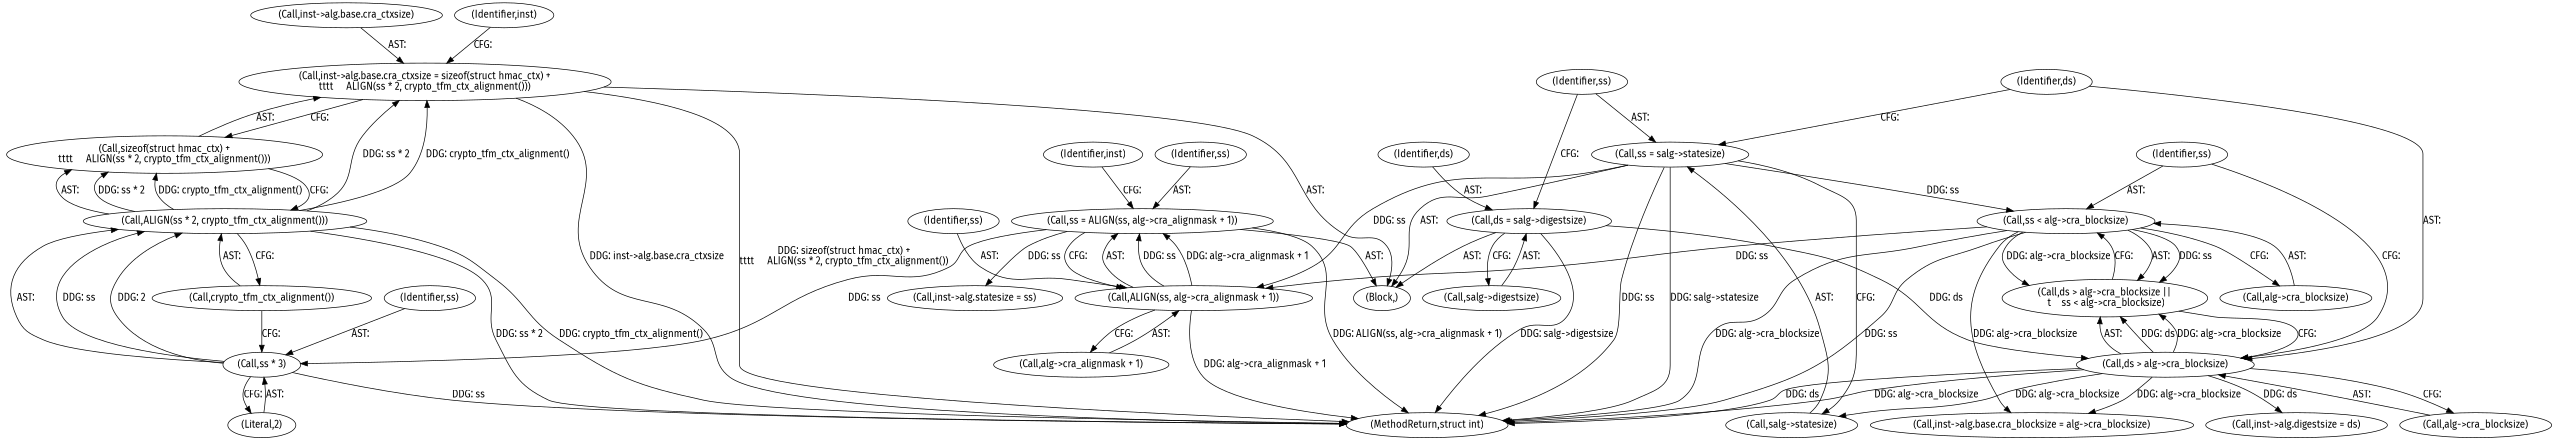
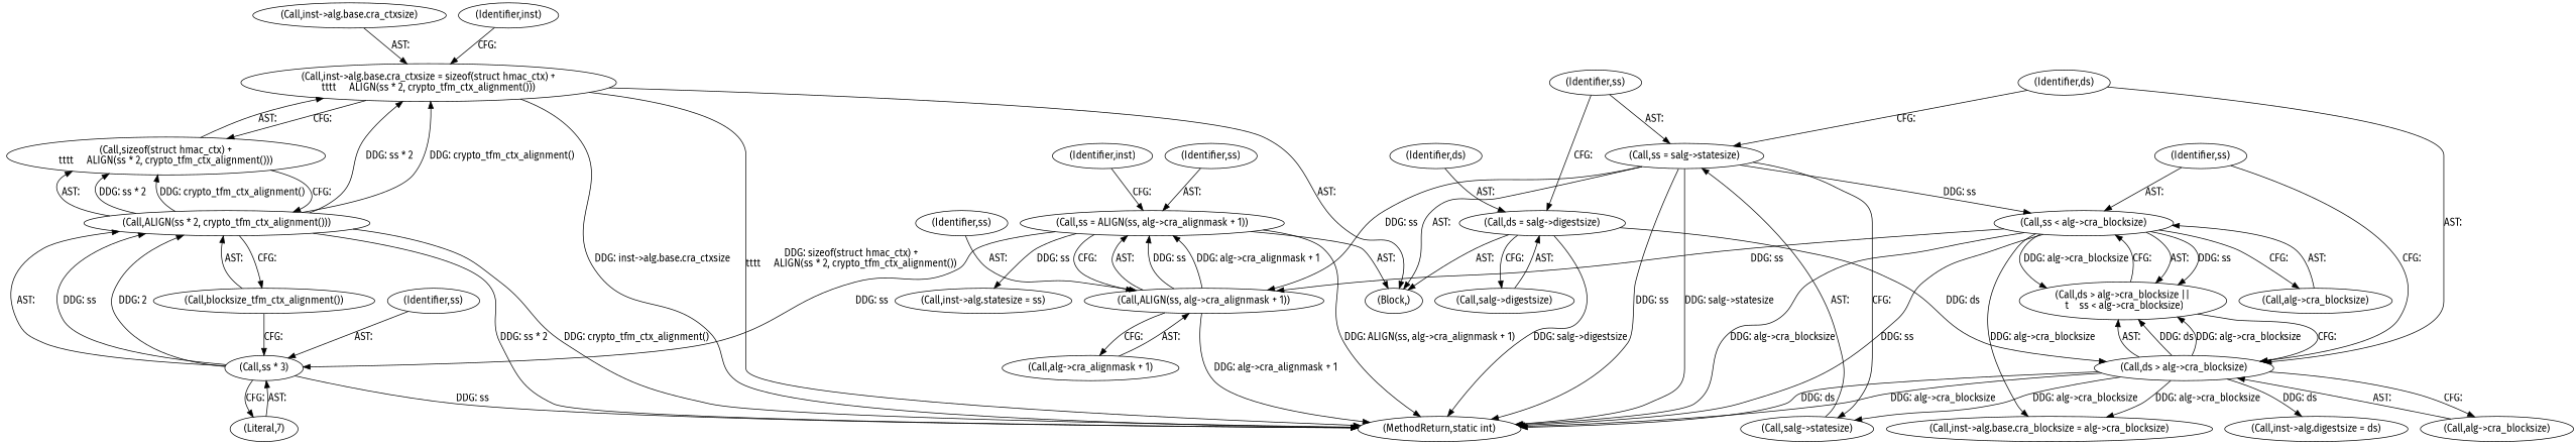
  digraph {
    fontname="Fira Sans"
    node [fontname="Fira Sans"]
    edge [fontname="Fira Sans"]
    n1 [label="(Call,inst->alg.base.cra_ctxsize = sizeof(struct hmac_ctx) +\n\t\t\t\t     ALIGN(ss * 2, crypto_tfm_ctx_alignment()))"]
    n2 [label="(Call,sizeof(struct hmac_ctx) +\n\t\t\t\t     ALIGN(ss * 2, crypto_tfm_ctx_alignment()))"]
-   n3 [label="(MethodReturn,struct int)"]
+   n3 [label="(MethodReturn,static int)"]
    n4 [label="(Block,)"]
    n5 [label="(Call,ALIGN(ss * 2, crypto_tfm_ctx_alignment()))"]
-   n6 [label="(Call,crypto_tfm_ctx_alignment())"]
+   n6 [label="(Call,blocksize_tfm_ctx_alignment())"]
    n7 [label="(Call,ss * 3)"]
-   n8 [label="(Literal,2)"]
+   n8 [label="(Literal,7)"]
    n9 [label="(Call,ss = ALIGN(ss, alg->cra_alignmask + 1))"]
    n10 [label="(Call,ALIGN(ss, alg->cra_alignmask + 1))"]
    n11 [label="(Call,inst->alg.statesize = ss)"]
    n12 [label="(Call,alg->cra_alignmask + 1)"]
    n13 [label="(Call,ss < alg->cra_blocksize)"]
    n14 [label="(Call,ds > alg->cra_blocksize ||\n \t    ss < alg->cra_blocksize)"]
    n15 [label="(Call,inst->alg.base.cra_blocksize = alg->cra_blocksize)"]
    n16 [label="(Call,alg->cra_blocksize)"]
    n17 [label="(Call,ds > alg->cra_blocksize)"]
    n18 [label="(Call,ss = salg->statesize)"]
    n19 [label="(Call,salg->statesize)"]
    n20 [label="(Call,alg->cra_blocksize)"]
    n21 [label="(Call,inst->alg.digestsize = ds)"]
    n22 [label="(Call,ds = salg->digestsize)"]
    n23 [label="(Call,salg->digestsize)"]
    n24 [label="(Identifier,ds)"]
    n25 [label="(Call,inst->alg.base.cra_ctxsize)"]
    n26 [label="(Identifier,ss)"]
    n27 [label="(Identifier,ss)"]
    n28 [label="(Identifier,inst)"]
    n29 [label="(Identifier,ss)"]
    n30 [label="(Identifier,ss)"]
    n31 [label="(Identifier,inst)"]
    n32 [label="(Identifier,ds)"]
    n33 [label="(Identifier,ss)"]
    n1 -> n2 [label="CFG: "]
    n1 -> n3 [label="DDG: sizeof(struct hmac_ctx) +\n\t\t\t\t     ALIGN(ss * 2, crypto_tfm_ctx_alignment())"]
    n1 -> n3 [label="DDG: inst->alg.base.cra_ctxsize"]
    n1 -> n4 [label="AST: "]
    n2 -> n1 [label="AST: "]
    n2 -> n5 [label="CFG: "]
    n5 -> n1 [label="DDG: ss * 2"]
    n5 -> n1 [label="DDG: crypto_tfm_ctx_alignment()"]
    n5 -> n2 [label="AST: "]
    n5 -> n2 [label="DDG: ss * 2"]
    n5 -> n2 [label="DDG: crypto_tfm_ctx_alignment()"]
    n5 -> n3 [label="DDG: ss * 2"]
    n5 -> n3 [label="DDG: crypto_tfm_ctx_alignment()"]
    n5 -> n6 [label="CFG: "]
    n6 -> n5 [label="AST: "]
    n6 -> n7 [label="CFG: "]
    n7 -> n3 [label="DDG: ss"]
    n7 -> n5 [label="AST: "]
    n7 -> n5 [label="DDG: ss"]
    n7 -> n5 [label="DDG: 2"]
    n7 -> n8 [label="CFG: "]
    n8 -> n7 [label="AST: "]
    n9 -> n3 [label="DDG: ALIGN(ss, alg->cra_alignmask + 1)"]
    n9 -> n4 [label="AST: "]
    n9 -> n7 [label="DDG: ss"]
    n9 -> n10 [label="CFG: "]
    n9 -> n11 [label="DDG: ss"]
    n10 -> n3 [label="DDG: alg->cra_alignmask + 1"]
    n10 -> n9 [label="AST: "]
    n10 -> n9 [label="DDG: ss"]
    n10 -> n9 [label="DDG: alg->cra_alignmask + 1"]
    n10 -> n12 [label="CFG: "]
    n12 -> n10 [label="AST: "]
    n13 -> n3 [label="DDG: ss"]
    n13 -> n3 [label="DDG: alg->cra_blocksize"]
    n13 -> n10 [label="DDG: ss"]
    n13 -> n14 [label="AST: "]
    n13 -> n14 [label="DDG: ss"]
    n13 -> n14 [label="DDG: alg->cra_blocksize"]
    n13 -> n15 [label="DDG: alg->cra_blocksize"]
    n13 -> n16 [label="CFG: "]
    n14 -> n13 [label="CFG: "]
    n14 -> n17 [label="CFG: "]
    n16 -> n13 [label="AST: "]
    n17 -> n3 [label="DDG: alg->cra_blocksize"]
    n17 -> n3 [label="DDG: ds"]
    n17 -> n14 [label="AST: "]
    n17 -> n14 [label="DDG: ds"]
    n17 -> n14 [label="DDG: alg->cra_blocksize"]
    n17 -> n15 [label="DDG: alg->cra_blocksize"]
    n17 -> n19 [label="DDG: alg->cra_blocksize"]
    n17 -> n20 [label="CFG: "]
    n17 -> n21 [label="DDG: ds"]
    n18 -> n3 [label="DDG: salg->statesize"]
    n18 -> n3 [label="DDG: ss"]
    n18 -> n4 [label="AST: "]
    n18 -> n10 [label="DDG: ss"]
    n18 -> n13 [label="DDG: ss"]
    n18 -> n19 [label="CFG: "]
    n19 -> n18 [label="AST: "]
    n20 -> n17 [label="AST: "]
    n22 -> n3 [label="DDG: salg->digestsize"]
    n22 -> n4 [label="AST: "]
    n22 -> n17 [label="DDG: ds"]
    n22 -> n23 [label="CFG: "]
    n23 -> n22 [label="AST: "]
    n24 -> n17 [label="AST: "]
    n24 -> n18 [label="CFG: "]
    n25 -> n1 [label="AST: "]
    n26 -> n7 [label="AST: "]
    n27 -> n13 [label="AST: "]
    n27 -> n17 [label="CFG: "]
    n28 -> n9 [label="CFG: "]
    n29 -> n9 [label="AST: "]
    n30 -> n10 [label="AST: "]
    n31 -> n1 [label="CFG: "]
    n32 -> n22 [label="AST: "]
    n33 -> n18 [label="AST: "]
    n33 -> n22 [label="CFG: "]
  }
